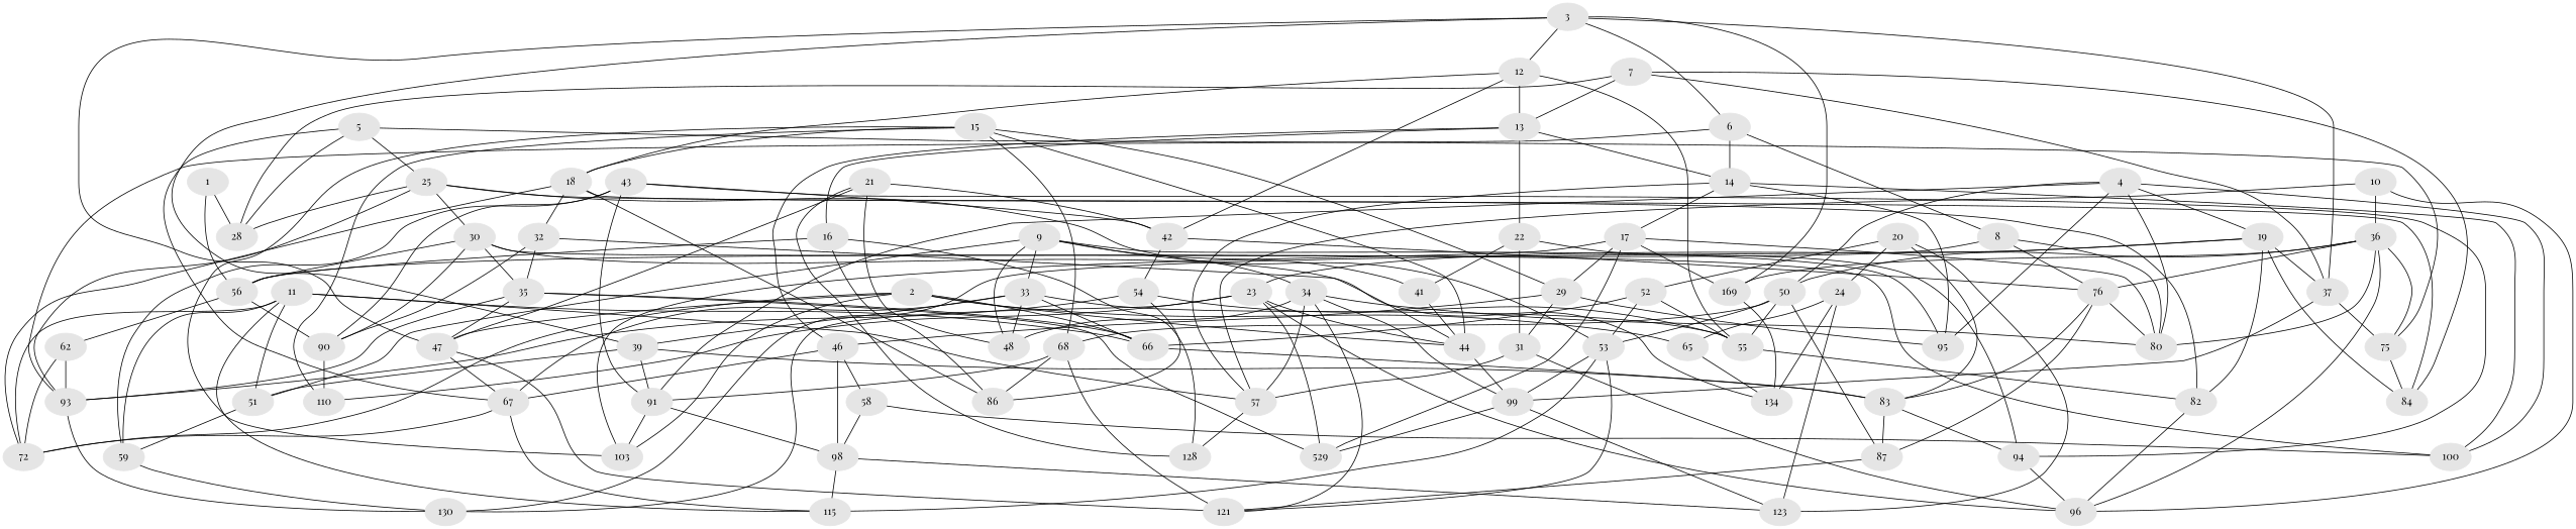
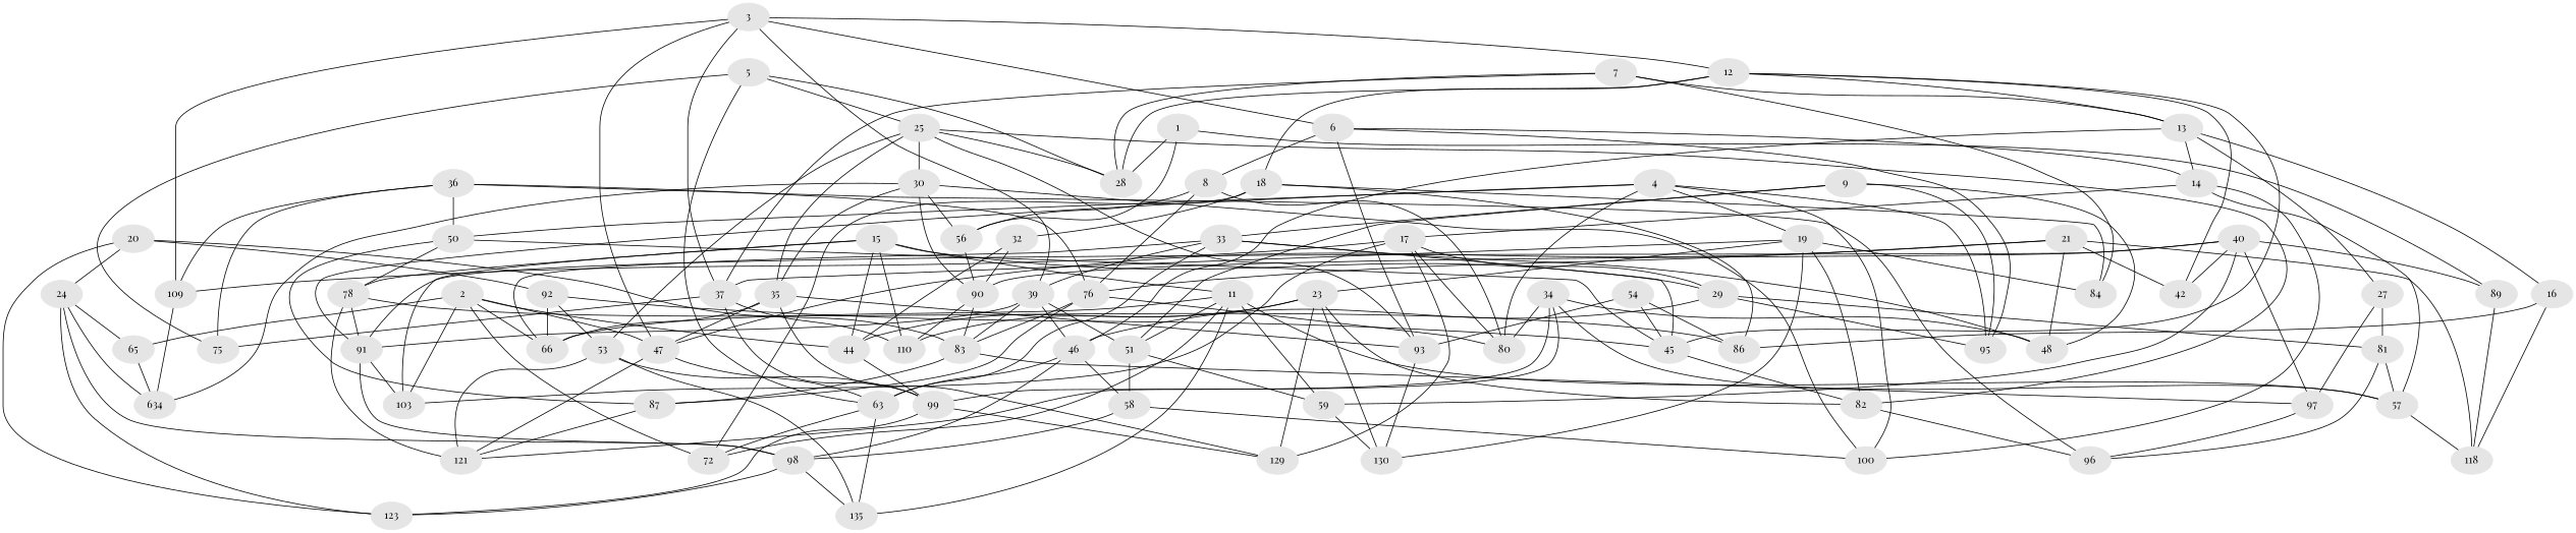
  graph {
    fontname="Playfair Display"
    node [color=gray90 fontname="Playfair Display" style=filled]
    edge [fontname="Playfair Display"]
    28 [super="+73"]
    1
    56 [super="+106"]
+   89
    90
-   62
-   118 [label=128]
+   118
    2 [super="+45"]
    44 [super="+85"]
    47 [super="+69"]
    65
    66 [super="+97"]
    72 [super="+116"]
    103
    99 [super="+105"]
-   67 [super="+114"]
+   67 [super="+114" label=63]
    121 [super="+125"]
-   134
+   134 [label=634]
    83 [super="+127"]
    3 [super="+113"]
    6
    12 [super="+107"]
    37 [super="+81"]
    39 [super="+132"]
-   109 [label=169]
+   109
    8
    14 [super="+26"]
    93 [super="+101"]
    13 [super="+128"]
    18 [super="+120"]
    42 [super="+79"]
-   55 [super="+133"]
+   55 [super="+133" label=45]
    75
    110
    91 [super="+135"]
    51 [super="+70"]
    46 [super="+102"]
    4 [super="+74"]
    19 [super="+27"]
    50 [super="+124"]
    80 [super="+108"]
    95
    100
    84
    23 [super="+38"]
    82
    130
-   68 [super="+119"]
+   68 [super="+119" label=78]
    53 [super="+63"]
    87
    98 [super="+122"]
    25 [super="+92"]
    30 [super="+43"]
    5
-   115
+   115 [label=135]
    76 [super="+88"]
    57 [super="+64"]
    17 [super="+126"]
    16
-   22
+   22 [label=27]
    7
    9 [super="+112"]
    33 [super="+60"]
    34 [super="+71"]
-   41
    48
    59
    58
    36 [super="+78"]
    96 [super="+104"]
-   10
    11 [super="+131"]
    86
    32
    54
-   31
-   94
+   31 [label=81]
+   94 [label=97]
    29 [super="+49"]
-   129 [label=529]
+   129
    15 [super="+111"]
    35 [super="+77"]
    24 [super="+61"]
    123
    20
-   52
+   52 [label=92]
    21
-   40 [super="+117" label=43]
+   40 [super="+117"]
    1 -- 28 [weight=2]
    1 -- 56
+   1 -- 89
    56 -- 90
-   56 -- 62
+   89 -- 118
    90 -- 110
-   62 -- 72 [weight=2]
-   62 -- 93
    2 -- 44
    2 -- 47
    2 -- 65
    2 -- 66
    2 -- 72
    2 -- 103
    44 -- 99
    47 -- 67
    47 -- 121
    65 -- 134
-   66 -- 83
+   90 -- 83
    99 -- 129
    99 -- 123
    67 -- 72
    67 -- 115
    83 -- 87
    83 -- 94
    3 -- 47
    3 -- 6
    3 -- 12
    3 -- 37
    3 -- 39
    3 -- 109
    6 -- 8
    6 -- 14
    6 -- 93
+   12 -- 28
    12 -- 13
    12 -- 18
    12 -- 42
    12 -- 55
    37 -- 99
    37 -- 75
+   37 -- 110
    39 -- 83
    39 -- 91
    39 -- 51
+   39 -- 46
    109 -- 134
    8 -- 56
    8 -- 80
    8 -- 76
-   14 -- 95
+   6 -- 95
    14 -- 100
    14 -- 57
    14 -- 17
    93 -- 130
    13 -- 14
    13 -- 46
    13 -- 16
    13 -- 22
    18 -- 72
    18 -- 84
    18 -- 86
    18 -- 32
-   42 -- 76
-   42 -- 54
+   21 -- 76
    55 -- 82
-   75 -- 84
    91 -- 103
    91 -- 98
    51 -- 59
+   51 -- 58
    46 -- 67
    46 -- 98
    46 -- 58
    4 -- 91
    4 -- 19
    4 -- 50
    4 -- 80
    4 -- 95
    4 -- 100
    19 -- 37
    19 -- 84
    19 -- 23
    19 -- 82
    19 -- 130
    50 -- 55
    50 -- 68
-   50 -- 53
    50 -- 87
    23 -- 44
    23 -- 110
    23 -- 130
-   23 -- 96
+   23 -- 82
    23 -- 129
    82 -- 96
    68 -- 121 [weight=2]
    68 -- 91
    68 -- 86
    53 -- 99
    53 -- 121
    53 -- 115
    87 -- 121
    98 -- 115
    98 -- 123
    25 -- 28
    25 -- 93
    25 -- 82
    25 -- 53
    25 -- 30
    30 -- 56
    30 -- 90
    30 -- 134
    30 -- 100
    30 -- 35
    5 -- 28
    5 -- 67
    5 -- 75
    5 -- 25
    76 -- 83
    76 -- 80
    76 -- 87
    57 -- 118
    17 -- 103
    17 -- 109
    17 -- 80
    17 -- 29
    17 -- 129
-   16 -- 56
    16 -- 118
    16 -- 86
-   22 -- 41
    22 -- 31
    22 -- 94
    7 -- 28
    7 -- 37
    7 -- 13
    7 -- 84
    9 -- 51
    9 -- 95
    9 -- 33
-   9 -- 34
-   9 -- 41
    9 -- 48
    33 -- 66
    33 -- 67
    33 -- 39
    33 -- 55
    33 -- 48
    34 -- 99
    34 -- 121
    34 -- 80
    34 -- 57
    34 -- 48
-   41 -- 44
    59 -- 130
    58 -- 100
    58 -- 98
    36 -- 109
    36 -- 75
    36 -- 50
-   36 -- 80
    36 -- 76
    36 -- 96
-   10 -- 57
-   10 -- 36
-   10 -- 96
    11 -- 66
    11 -- 72
    11 -- 51
    11 -- 115
    11 -- 57
    11 -- 59
    32 -- 90
    32 -- 44
-   32 -- 35
+   25 -- 35
    54 -- 93
    54 -- 55
    54 -- 86
    31 -- 57
    31 -- 96
    94 -- 96
    29 -- 46
    29 -- 95
    29 -- 31
    15 -- 44
    15 -- 103
-   15 -- 18
+   15 -- 11
    15 -- 110
    15 -- 68
    15 -- 29
    35 -- 47
    35 -- 66
    35 -- 93
    35 -- 129
    24 -- 65 [weight=2]
    24 -- 134
+   24 -- 98
    24 -- 123
    20 -- 83
    20 -- 24
    20 -- 123
    20 -- 52
    52 -- 66
    52 -- 55
    52 -- 53
    21 -- 118
    21 -- 47
    21 -- 42
    21 -- 48
+   40 -- 89
    40 -- 90
    40 -- 42
    40 -- 91
    40 -- 59
    40 -- 94
  }
